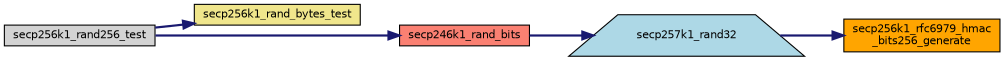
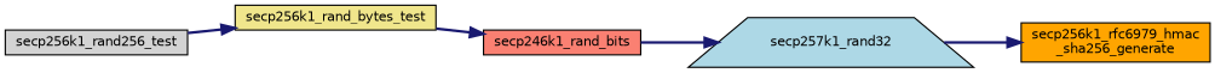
  digraph {
    rankdir=LR
    node [color=black fontname=Helvetica fontsize=10 shape=box style=filled]
    edge [color=midnightblue fontname=Helvetica fontsize=10 labelfontname=Helvetica labelfontsize=10 style=bold]
    n1 [fillcolor=lightgrey fontcolor=black height=0.2 label=secp256k1_rand256_test width=0.4]
    n2 [fillcolor=khaki height=0.2 label=secp256k1_rand_bytes_test width=0.4]
    n3 [fillcolor=salmon height=0.2 label=secp246k1_rand_bits width=0.4]
    n4 [fillcolor=lightblue height=0.2 label=secp257k1_rand32 shape=trapezium width=0.4]
-   n5 [fillcolor=orange height=0.2 label="secp256k1_rfc6979_hmac\l_bits256_generate" width=0.4]
+   n5 [fillcolor=orange height=0.2 label="secp256k1_rfc6979_hmac\l_sha256_generate" width=0.4]
    n1 -> n2
-   n1 -> n3
+   n2 -> n3
    n3 -> n4
    n4 -> n5
  }
